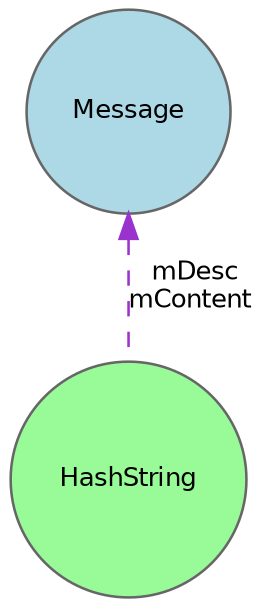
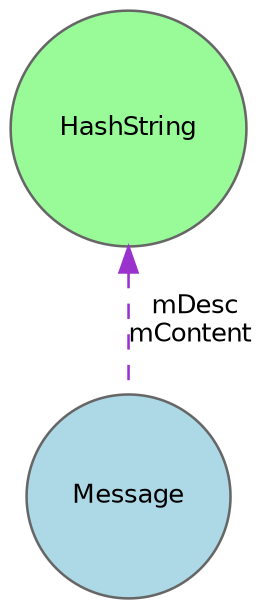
  digraph {
    node [color=gray40 fontname=Helvetica fontsize=10 shape=circle style=filled]
    n1 [fillcolor=lightblue fontcolor=black height=0.2 label=Message width=0.4]
    n2 [fillcolor=palegreen height=0.2 label=HashString width=0.4]
-   n1 -> n2 [color=darkorchid3 dir=back fontname=Helvetica fontsize=10 label=" mDesc\nmContent" labelfontname=Helvetica labelfontsize=10 style=dashed]
+   n2 -> n1 [color=darkorchid3 dir=back fontname=Helvetica fontsize=10 label=" mDesc\nmContent" labelfontname=Helvetica labelfontsize=10 style=dashed]
  }
